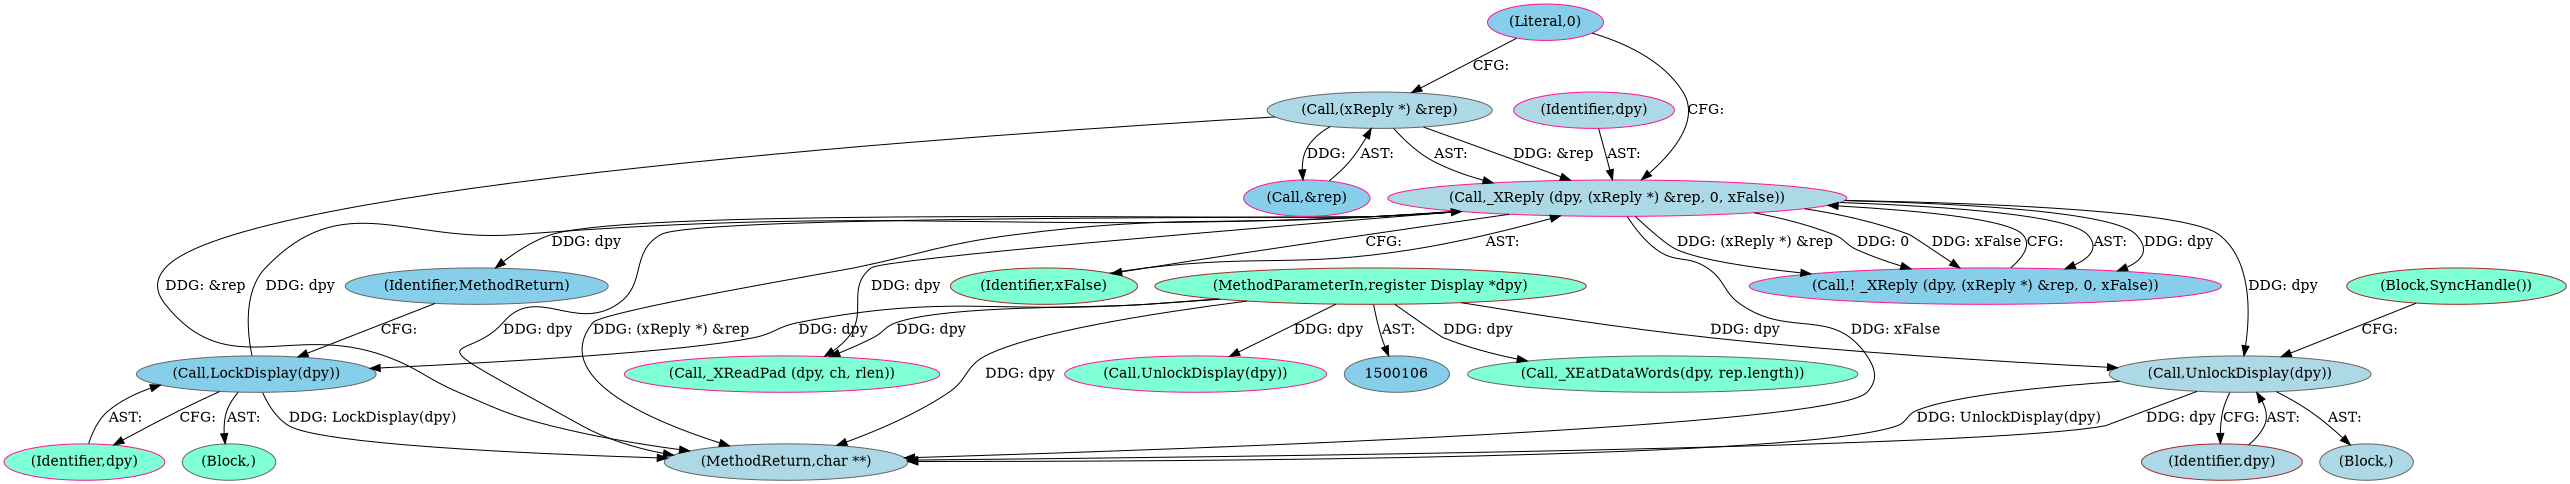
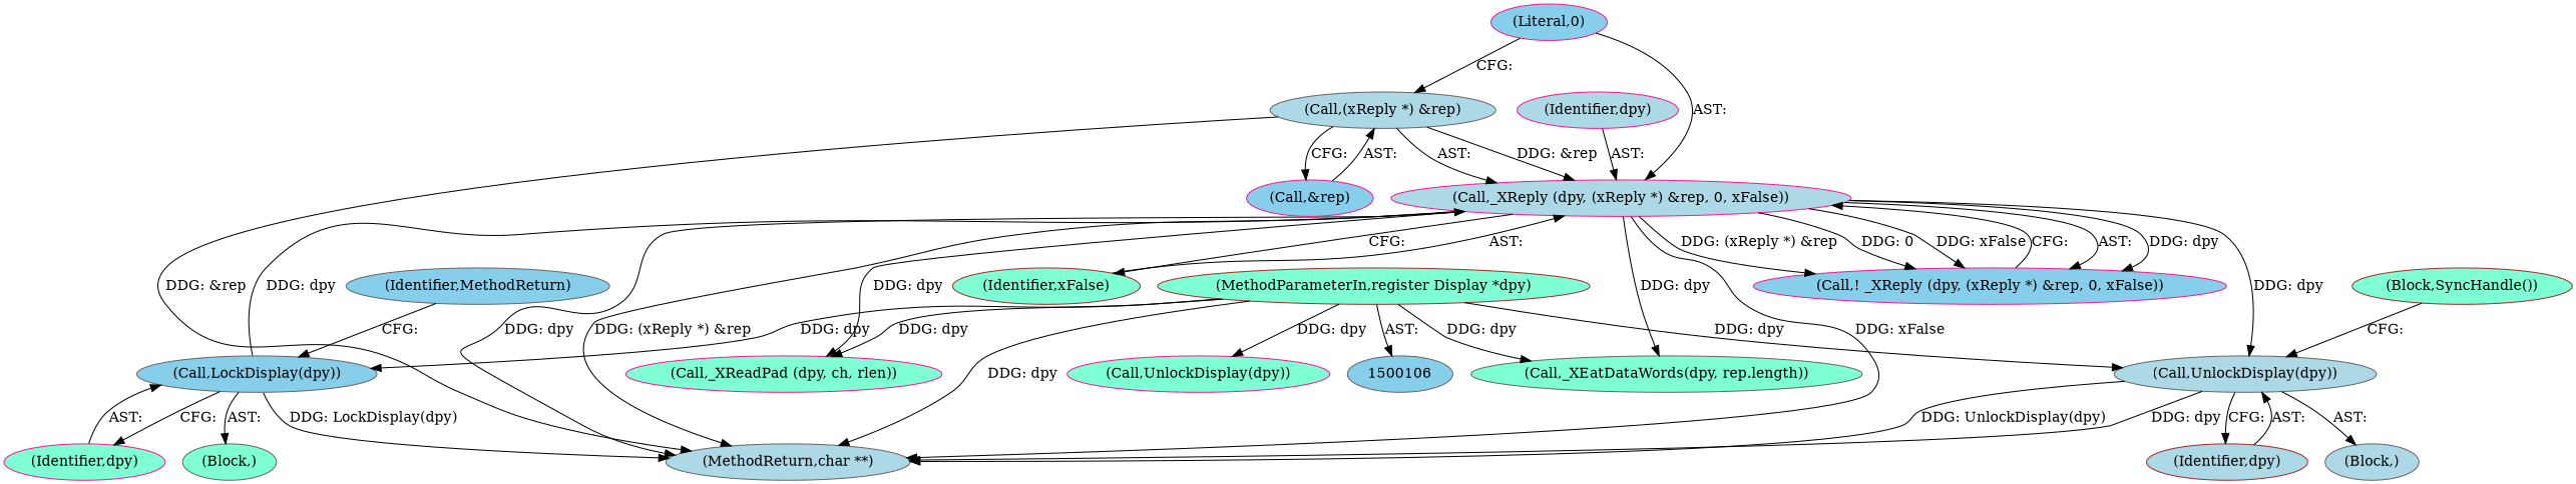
  digraph {
    node [color=gray40 fillcolor=aquamarine style=filled]
    n1 [fillcolor=lightblue label="(Call,UnlockDisplay(dpy))"]
    n2 [color=brown fillcolor=lightblue label="(Identifier,dpy)"]
    n3 [fillcolor=lightblue label="(Block,)"]
    n4 [fillcolor=lightblue label="(MethodReturn,char **)"]
    n5 [color=deeppink fillcolor=lightblue label="(Call,_XReply (dpy, (xReply *) &rep, 0, xFalse))"]
    n6 [color=brown label="(Identifier,xFalse)"]
    n7 [color=deeppink label="(Call,_XReadPad (dpy, ch, rlen))"]
    n8 [label="(Call,_XEatDataWords(dpy, rep.length))"]
    n9 [color=deeppink fillcolor=skyblue label="(Call,! _XReply (dpy, (xReply *) &rep, 0, xFalse))"]
    n10 [fillcolor=skyblue label="(Call,LockDisplay(dpy))"]
    n11 [label="(Block,)"]
    n12 [color=deeppink label="(Identifier,dpy)"]
    n13 [color=brown label="(MethodParameterIn,register Display *dpy)"]
    n14 [color=deeppink label="(Call,UnlockDisplay(dpy))"]
    n15 [fillcolor=skyblue label=1500106]
    n16 [fillcolor=lightblue label="(Call,(xReply *) &rep)"]
    n17 [color=deeppink fillcolor=skyblue label="(Call,&rep)"]
    n18 [fillcolor=skyblue label="(Identifier,MethodReturn)"]
    n19 [color=deeppink fillcolor=lightblue label="(Identifier,dpy)"]
    n20 [color=brown label="(Block,SyncHandle())"]
    n21 [color=deeppink fillcolor=skyblue label="(Literal,0)"]
    n1 -> n2 [label="CFG: "]
    n1 -> n3 [label="AST: "]
    n1 -> n4 [label="DDG: dpy"]
    n1 -> n4 [label="DDG: UnlockDisplay(dpy)"]
    n2 -> n1 [label="AST: "]
    n5 -> n1 [label="DDG: dpy"]
    n5 -> n4 [label="DDG: dpy"]
    n5 -> n4 [label="DDG: (xReply *) &rep"]
    n5 -> n4 [label="DDG: xFalse"]
    n5 -> n6 [label="CFG: "]
    n5 -> n7 [label="DDG: dpy"]
-   n5 -> n18 [label="DDG: dpy"]
+   n5 -> n8 [label="DDG: dpy"]
    n5 -> n9 [label="AST: "]
    n5 -> n9 [label="DDG: dpy"]
    n5 -> n9 [label="DDG: (xReply *) &rep"]
    n5 -> n9 [label="DDG: 0"]
    n5 -> n9 [label="DDG: xFalse"]
    n6 -> n5 [label="AST: "]
    n9 -> n5 [label="CFG: "]
    n10 -> n4 [label="DDG: LockDisplay(dpy)"]
    n10 -> n5 [label="DDG: dpy"]
    n10 -> n11 [label="AST: "]
    n10 -> n12 [label="CFG: "]
    n12 -> n10 [label="AST: "]
    n13 -> n1 [label="DDG: dpy"]
    n13 -> n4 [label="DDG: dpy"]
    n13 -> n7 [label="DDG: dpy"]
    n13 -> n8 [label="DDG: dpy"]
    n13 -> n10 [label="DDG: dpy"]
    n13 -> n14 [label="DDG: dpy"]
    n13 -> n15 [label="AST: "]
    n16 -> n4 [label="DDG: &rep"]
    n16 -> n5 [label="AST: "]
    n16 -> n5 [label="DDG: &rep"]
-   n16 -> n17 [label="DDG: "]
+   n16 -> n17 [label="CFG: "]
    n17 -> n16 [label="AST: "]
    n18 -> n10 [label="CFG: "]
    n19 -> n5 [label="AST: "]
    n20 -> n1 [label="CFG: "]
-   n21 -> n5 [label="CFG: "]
+   n21 -> n5 [label="AST: "]
    n21 -> n16 [label="CFG: "]
  }
